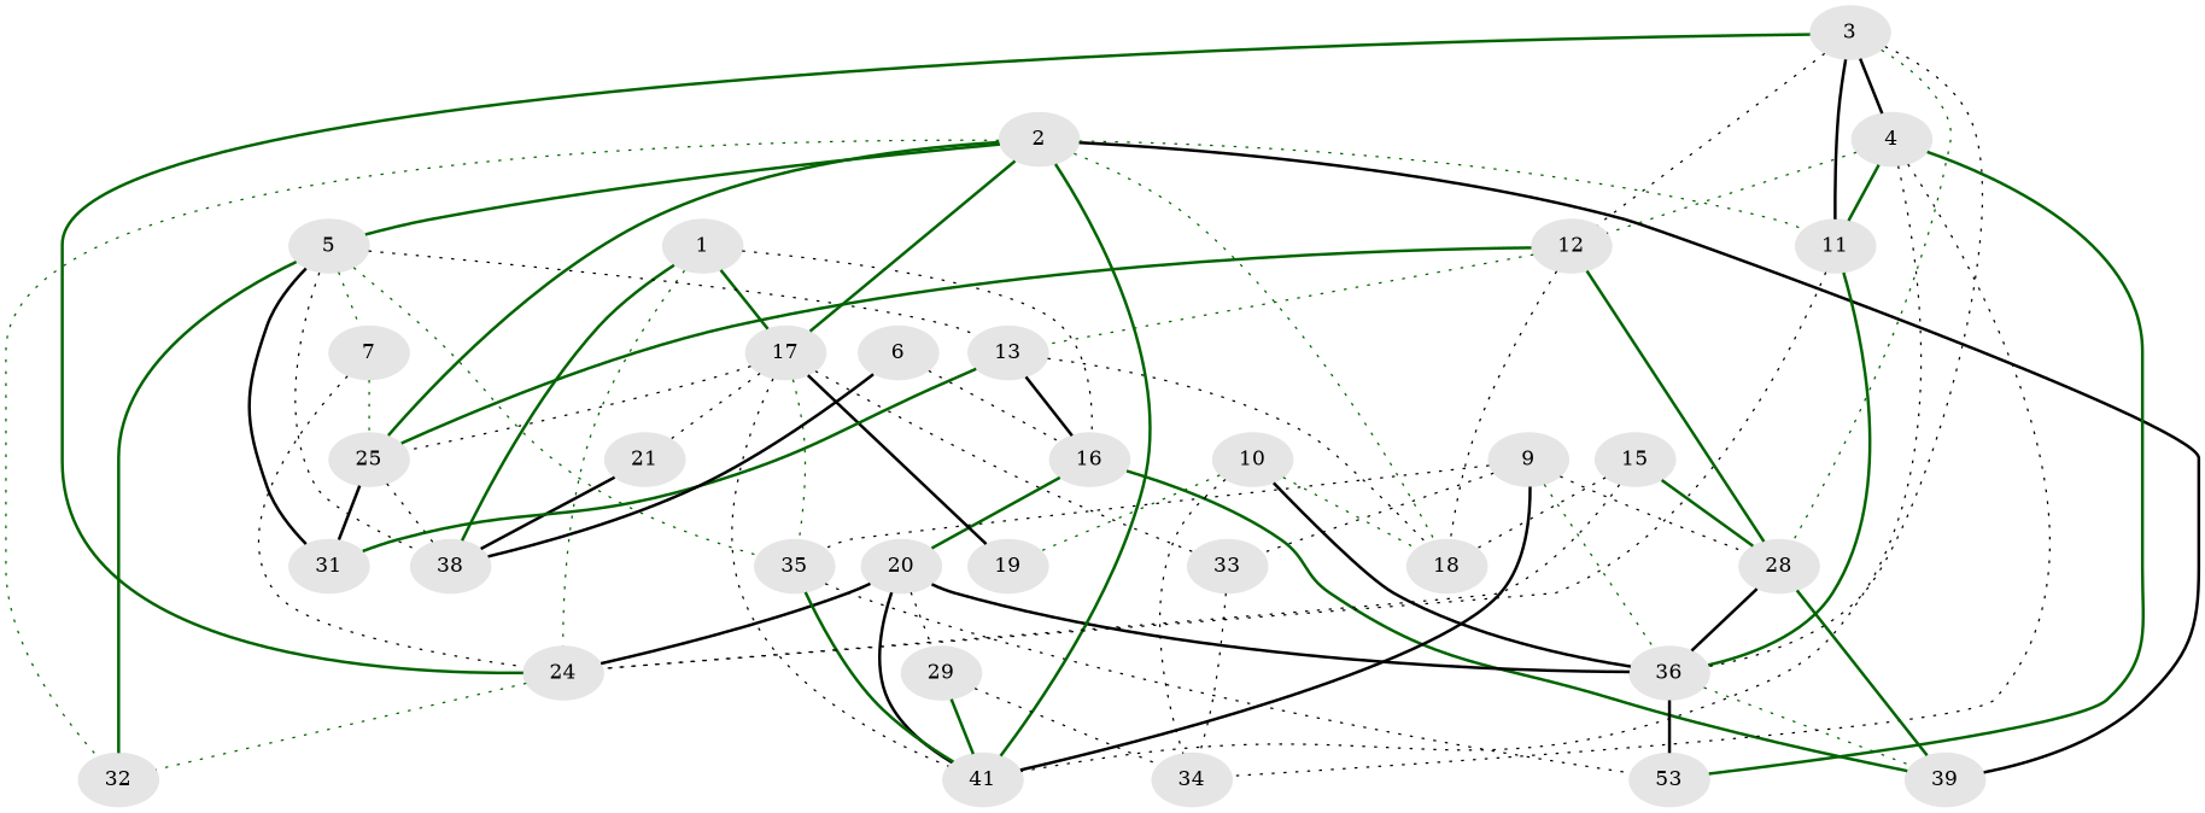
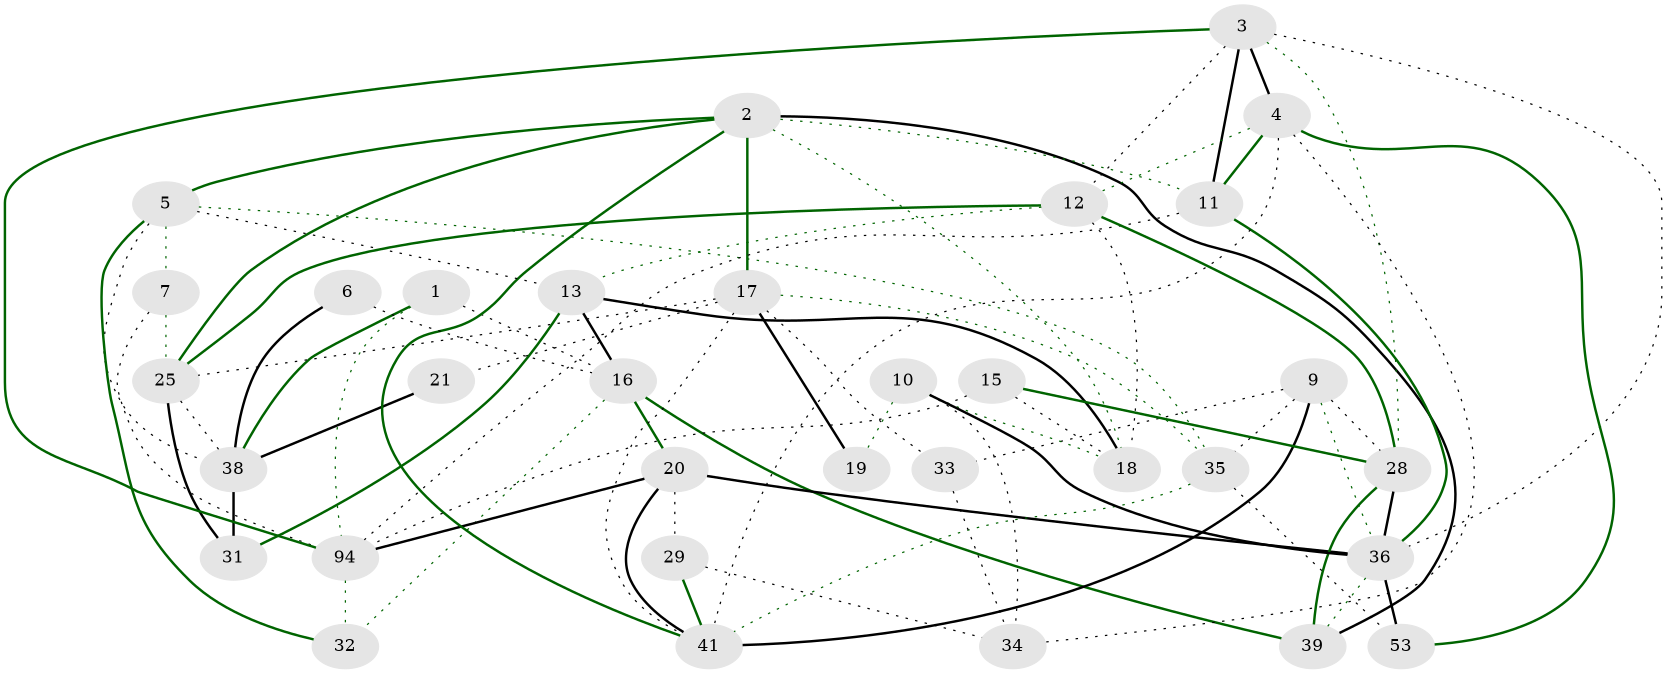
  graph {
    node [color=gray90 style=filled]
    edge [color=black style=dotted]
    1 [super="+42"]
    16 [super="+50"]
    17 [super="+37"]
-   24 [super="+27"]
+   24 [super="+27" label=94]
    38 [super="+49"]
    39
    20 [super="+52"]
    25 [super="+45"]
    41 [super="+47"]
    35 [super="+46"]
    33
    19
    21
    32
    2 [super="+43"]
    5 [super="+22"]
    11 [super="+14"]
    18 [super="+51"]
    7
    13
    31 [super="+40"]
    36 [super="+44"]
    3 [super="+8"]
    4 [super="+48"]
    12 [super="+30"]
    28 [super="+54"]
    34
    53
    6
    9 [super="+23"]
    10 [super="+26"]
    15
    29
    1 -- 16
-   1 -- 17 [color=darkgreen style=bold]
    1 -- 24 [color=darkgreen]
    1 -- 38 [color=darkgreen style=bold]
    16 -- 39 [color=darkgreen style=bold]
    16 -- 20 [color=darkgreen style=bold weight=2]
    17 -- 25
    17 -- 41
    17 -- 35 [color=darkgreen]
    17 -- 33
    17 -- 19 [style=bold]
    17 -- 21
    24 -- 32 [color=darkgreen]
    20 -- 24 [style=bold]
    20 -- 41 [style=bold]
    20 -- 36 [style=bold weight=2]
    20 -- 29
    25 -- 38
    25 -- 31 [style=bold]
-   35 -- 41 [color=darkgreen style=bold]
+   35 -- 41 [color=darkgreen]
    35 -- 53
    33 -- 34
    21 -- 38 [style=bold]
    2 -- 17 [color=darkgreen style=bold]
    2 -- 39 [style=bold]
    2 -- 25 [color=darkgreen style=bold]
    2 -- 41 [color=darkgreen style=bold]
-   2 -- 32 [color=darkgreen]
+   16 -- 32 [color=darkgreen]
    2 -- 5 [color=darkgreen style=bold]
    2 -- 11 [color=darkgreen]
    2 -- 18 [color=darkgreen]
    5 -- 38
    5 -- 35 [color=darkgreen]
    5 -- 32 [color=darkgreen style=bold]
    5 -- 7 [color=darkgreen]
    5 -- 13
-   5 -- 31 [style=bold weight=2]
+   38 -- 31 [style=bold weight=2]
    11 -- 24
    11 -- 36 [color=darkgreen style=bold]
    7 -- 24
    7 -- 25 [color=darkgreen]
    13 -- 16 [style=bold]
-   13 -- 18
+   13 -- 18 [style=bold]
    13 -- 31 [color=darkgreen style=bold]
    36 -- 39 [color=darkgreen]
    36 -- 53 [style=bold]
    3 -- 24 [color=darkgreen style=bold]
    3 -- 11 [style=bold]
    3 -- 36
    3 -- 4 [style=bold]
    3 -- 12
    3 -- 28 [color=darkgreen]
    4 -- 41 [weight=2]
    4 -- 11 [color=darkgreen style=bold]
    4 -- 12 [color=darkgreen]
    4 -- 34
    4 -- 53 [color=darkgreen style=bold]
    12 -- 25 [color=darkgreen style=bold]
    12 -- 18
    12 -- 13 [color=darkgreen]
    12 -- 28 [color=darkgreen style=bold]
    28 -- 39 [color=darkgreen style=bold]
    28 -- 36 [style=bold]
    6 -- 16
    6 -- 38 [style=bold]
    9 -- 41 [style=bold]
    9 -- 35
    9 -- 33
    9 -- 36 [color=darkgreen]
    9 -- 28
    10 -- 19 [color=darkgreen]
    10 -- 18 [color=darkgreen]
    10 -- 36 [style=bold]
    10 -- 34 [weight=2]
    15 -- 24
    15 -- 18
    15 -- 28 [color=darkgreen style=bold]
    29 -- 41 [color=darkgreen style=bold]
    29 -- 34
  }
